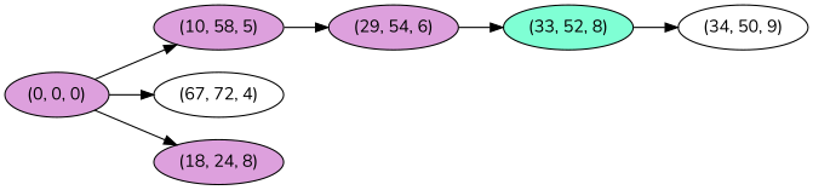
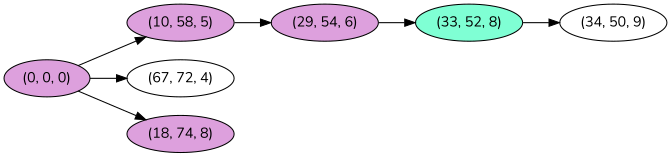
  digraph {
    fontname=Nunito
    rankdir=LR
    node [fillcolor=plum fontname=Nunito style=filled]
    edge [fontname=Nunito]
    "(0, 0, 0)"
    "(10, 58, 5)"
    "(67, 72, 4)" [fillcolor=white]
-   "(18, 24, 8)"
+   "(18, 24, 8)" [label="(18, 74, 8)"]
    "(29, 54, 6)"
    "(33, 52, 8)" [fillcolor=aquamarine]
    "(34, 50, 9)" [fillcolor=white]
    "(0, 0, 0)" -> "(10, 58, 5)"
    "(0, 0, 0)" -> "(67, 72, 4)"
    "(0, 0, 0)" -> "(18, 24, 8)"
    "(10, 58, 5)" -> "(29, 54, 6)"
    "(29, 54, 6)" -> "(33, 52, 8)"
    "(33, 52, 8)" -> "(34, 50, 9)"
  }
